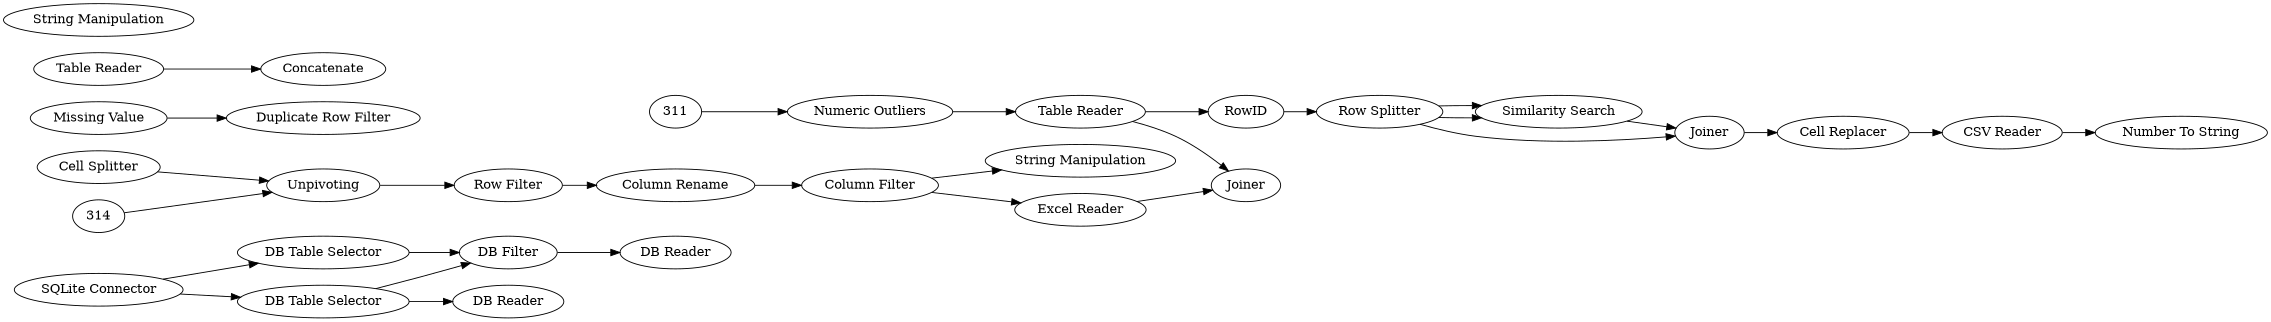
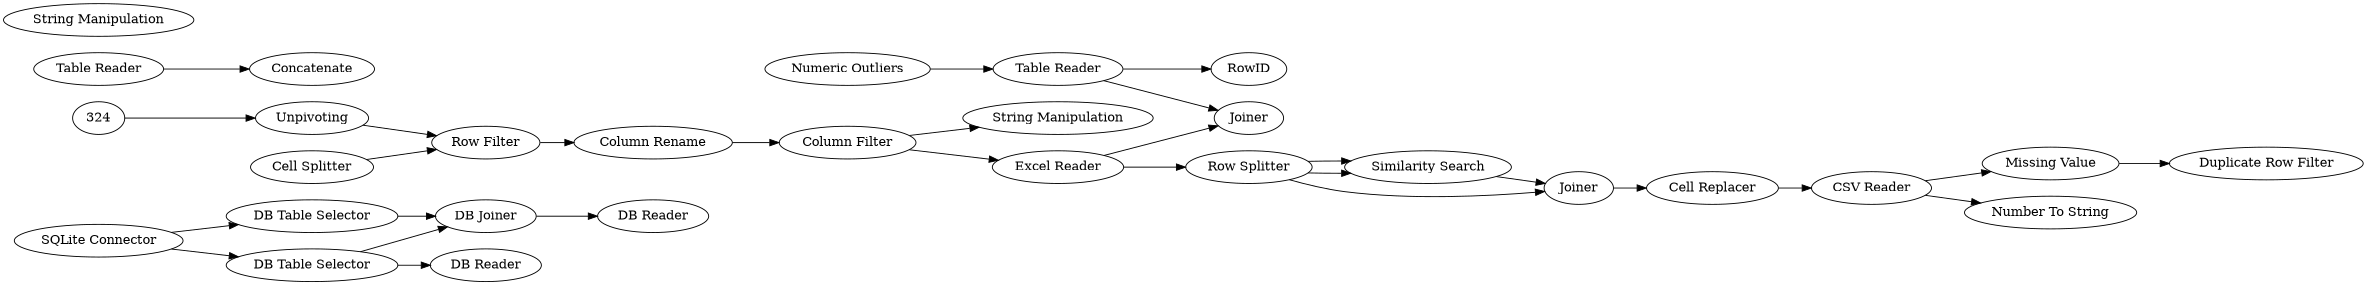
  digraph {
    rankdir=LR
    n1 [label="SQLite Connector"]
    n2 [label="DB Table Selector"]
    n3 [label="DB Table Selector"]
-   n4 [label="DB Filter"]
+   n4 [label="DB Joiner"]
    n5 [label="DB Reader"]
    n6 [label="DB Reader"]
    n7 [label="Column Rename"]
    n8 [label="Column Filter"]
    n9 [label="String Manipulation"]
    n10 [label="Excel Reader"]
    n11 [label=Unpivoting]
    n12 [label="Row Filter"]
    n13 [label="Cell Splitter"]
    n14 [label="Numeric Outliers"]
    n15 [label="Table Reader"]
    n16 [label=RowID]
    n17 [label=Joiner]
    n18 [label="Missing Value"]
    n19 [label="Duplicate Row Filter"]
    n20 [label="CSV Reader"]
    n21 [label="Number To String"]
    n22 [label="Cell Replacer"]
    n23 [label="Similarity Search"]
    n24 [label=Joiner]
    n25 [label="Row Splitter"]
    n26 [label=Concatenate]
    n27 [label="Table Reader"]
    n28 [label="String Manipulation"]
-   311
-   314
+   314 [label=324]
    n1 -> n2
    n1 -> n3
    n2 -> n4
    n2 -> n5
    n3 -> n4
    n4 -> n6
    n7 -> n8
    n8 -> n9
    n8 -> n10
    n10 -> n17
    n11 -> n12
    n12 -> n7
-   n13 -> n11
+   n13 -> n12
    n14 -> n15
    n15 -> n16
    n15 -> n17
-   n16 -> n25
+   n10 -> n25
    n18 -> n19
+   n20 -> n18
    n20 -> n21
    n22 -> n20
    n23 -> n24
    n24 -> n22
    n25 -> n23
    n25 -> n23
    n25 -> n24
    n27 -> n26
-   311 -> n14
    314 -> n11
  }
